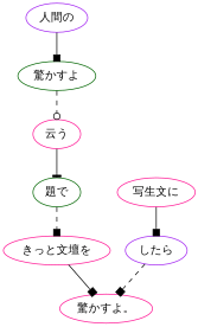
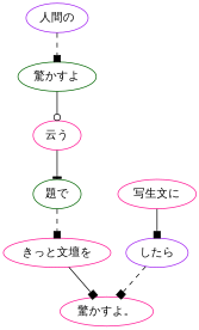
  digraph {
    fontname="Open Sans"
    node [color=deeppink fontname="Open Sans"]
    edge [arrowhead=box fontname="Open Sans" style=solid]
    n1 [color=purple label="人間の"]
    n2 [color=darkgreen label="驚かすよ"]
    n3 [label="云う"]
    n4 [color=darkgreen label="題で"]
    n5 [label="きっと文壇を"]
    n6 [color=purple label="したら"]
    n7 [label="驚かすよ。"]
    n8 [label="写生文に"]
-   n1 -> n2
-   n2 -> n3 [arrowhead=odot style=dashed]
+   n1 -> n2 [style=dashed]
+   n2 -> n3 [arrowhead=odot]
    n3 -> n4 [arrowhead=tee]
    n4 -> n5 [style=dashed]
    n5 -> n7
    n6 -> n7 [style=dashed]
    n8 -> n6
  }
